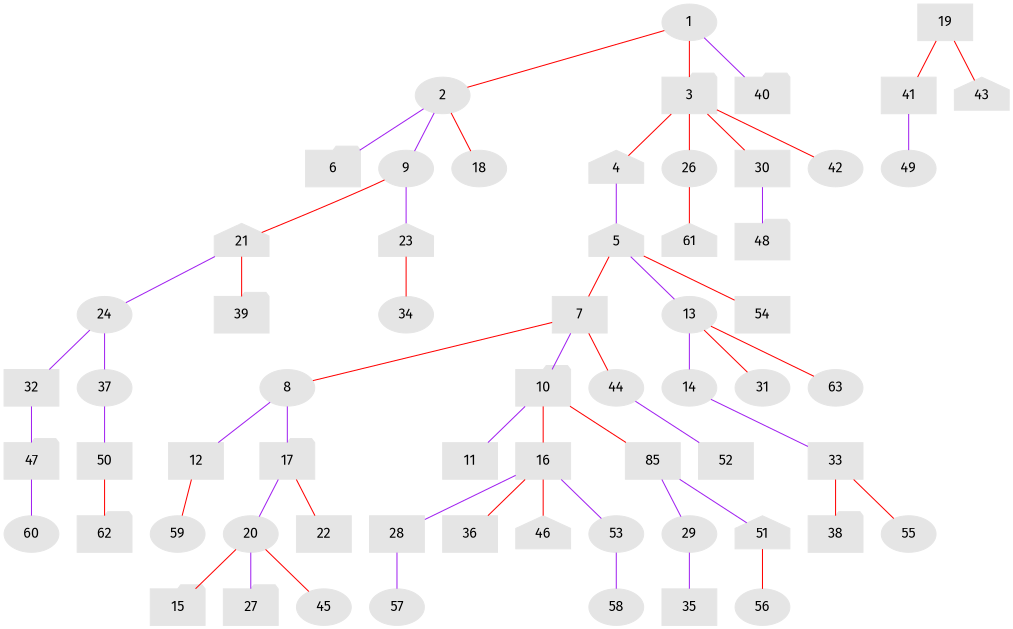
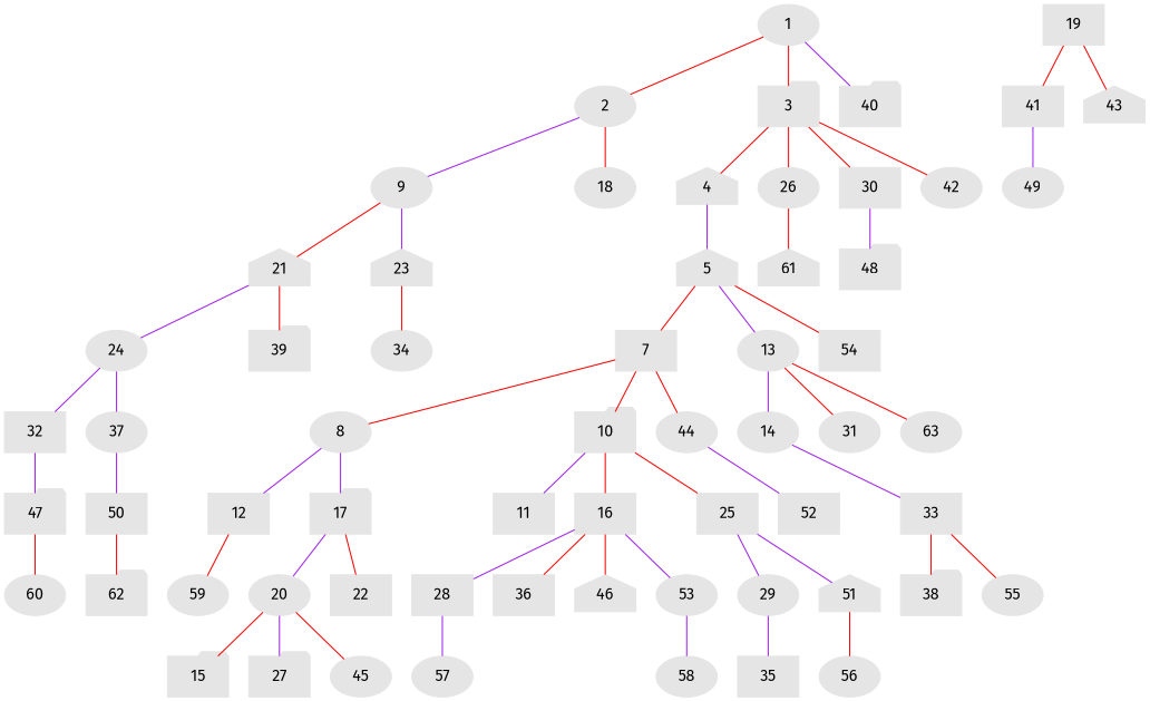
  graph {
    fontname="Fira Sans"
    node [color=gray90 fontname="Fira Sans" shape=ellipse style=filled]
    edge [color=red fontname="Fira Sans"]
    1
    2
    3 [shape=folder]
    40 [shape=folder]
-   6 [shape=folder]
    9
    18
    4 [shape=house]
    26
    30 [shape=box]
    42
    21 [shape=house]
    23 [shape=house]
    5 [shape=house]
    61 [shape=house]
    48 [shape=folder]
    7 [shape=box]
    13
    54 [shape=box]
    8
    10 [shape=folder]
    44
    14
    31
    63
    12 [shape=box]
    17 [shape=folder]
    11 [shape=box]
    16 [shape=box]
-   25 [shape=box label=85]
+   25 [shape=box]
    52 [shape=box]
    59
    20
    22 [shape=box]
    24
    39 [shape=folder]
    34
    28 [shape=box]
    36 [shape=box]
    46 [shape=house]
    53
    29
    51 [shape=house]
    15 [shape=folder]
    19 [shape=box]
    41 [shape=box]
    43 [shape=house]
    33 [shape=box]
    38 [shape=folder]
    55
    57
    58
    27 [shape=folder]
    45
    49
    32 [shape=box]
    37
    47 [shape=folder]
    50 [shape=box]
    35 [shape=box]
    56
    60
    62 [shape=folder]
    1 -- 2
    1 -- 3
    1 -- 40 [color=purple]
-   2 -- 6 [color=purple]
    2 -- 9 [color=purple]
    2 -- 18
    3 -- 4
    3 -- 26
    3 -- 30
    3 -- 42
    9 -- 21
    9 -- 23 [color=purple]
    4 -- 5 [color=purple]
    26 -- 61
    30 -- 48 [color=purple]
    21 -- 24 [color=purple]
    21 -- 39
    23 -- 34
    5 -- 7
    5 -- 13 [color=purple]
    5 -- 54
    7 -- 8
-   7 -- 10 [color=purple]
+   7 -- 10
    7 -- 44
    13 -- 14 [color=purple]
    13 -- 31
    13 -- 63
    8 -- 12 [color=purple]
    8 -- 17 [color=purple]
    10 -- 11 [color=purple]
    10 -- 16
    10 -- 25
    44 -- 52 [color=purple]
    14 -- 33 [color=purple]
    12 -- 59
    17 -- 20 [color=purple]
    17 -- 22
    16 -- 28 [color=purple]
    16 -- 36
    16 -- 46
    16 -- 53 [color=purple]
    25 -- 29 [color=purple]
    25 -- 51 [color=purple]
    20 -- 15
    20 -- 27 [color=purple]
    20 -- 45
    24 -- 32 [color=purple]
    24 -- 37 [color=purple]
    28 -- 57 [color=purple]
    53 -- 58 [color=purple]
    29 -- 35 [color=purple]
    51 -- 56
    19 -- 41
    19 -- 43
    41 -- 49 [color=purple]
    33 -- 38
    33 -- 55
    32 -- 47 [color=purple]
    37 -- 50 [color=purple]
-   47 -- 60 [color=purple]
+   47 -- 60
    50 -- 62
  }
